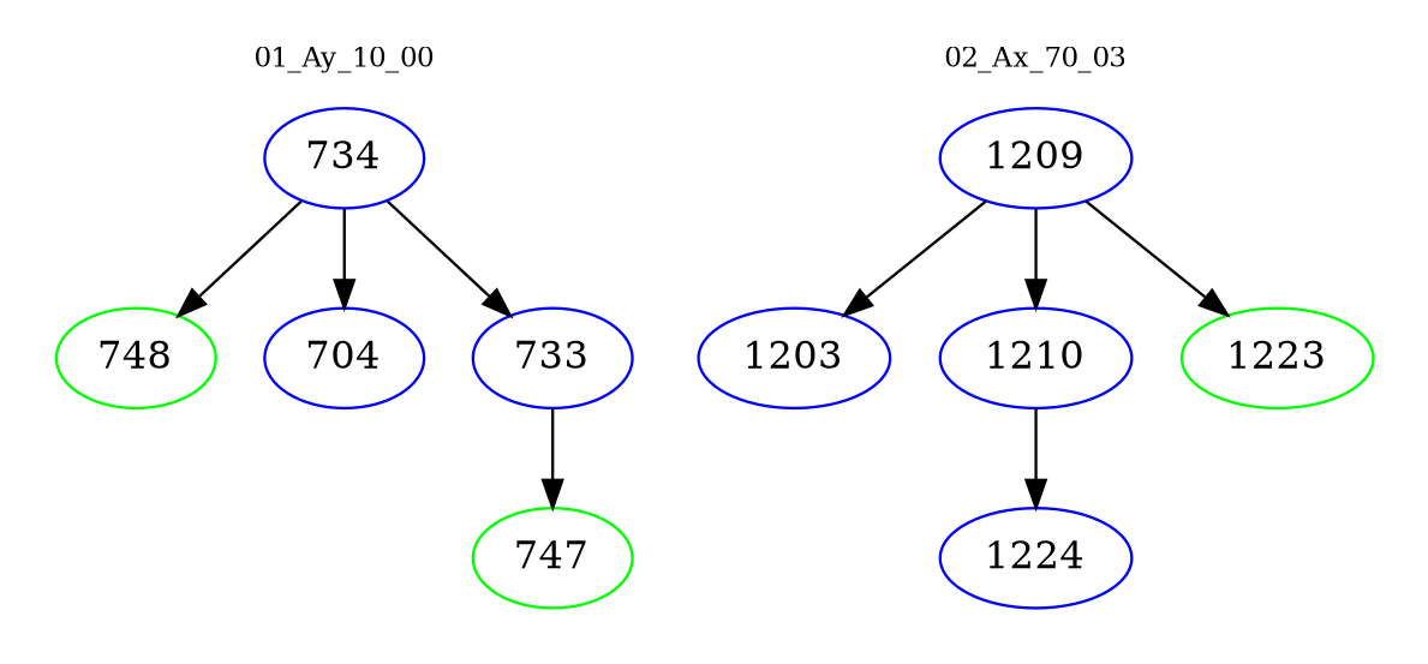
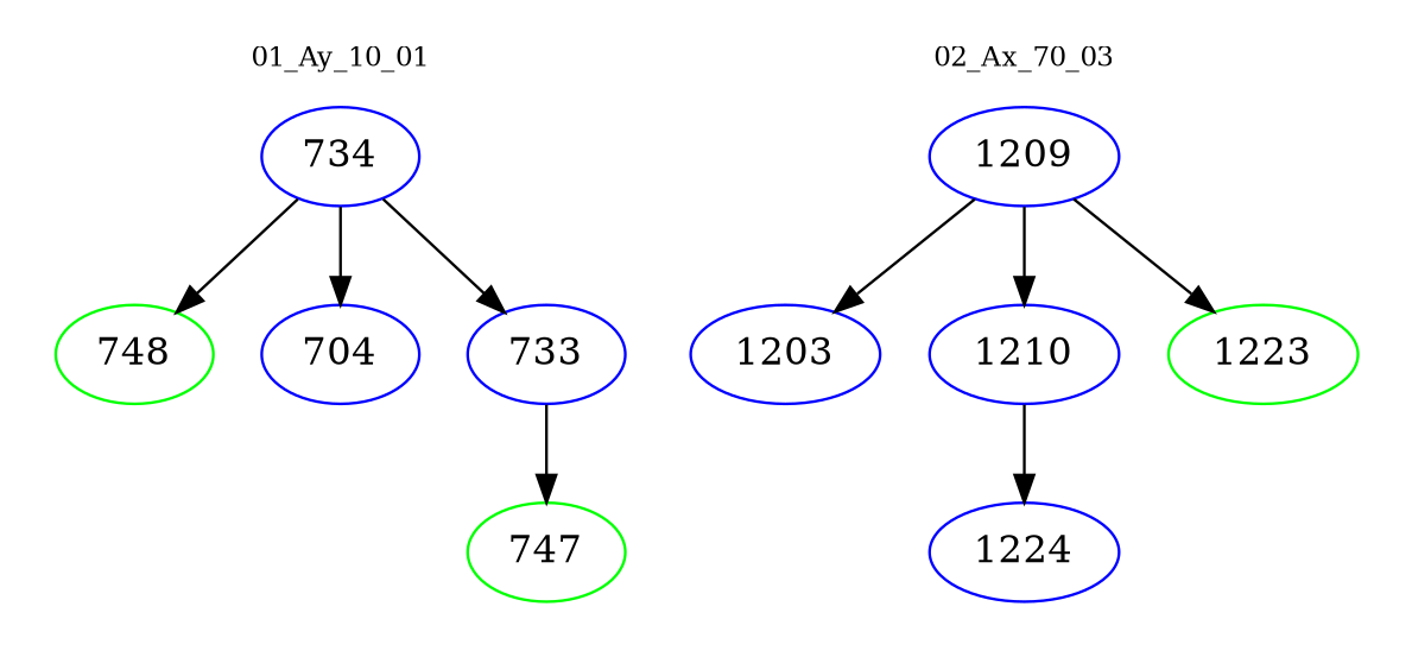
  digraph {
    node [color=blue]
    edge [color=black]
    n1 [label=734]
    n2 [color=green label=748]
    n3 [label=704]
    n4 [label=733]
    n5 [color=green label=747]
    n6 [label=1209]
    n7 [label=1203]
    n8 [label=1210]
    n9 [color=green label=1223]
    n10 [label=1224]
    subgraph cluster_1 {
      color=white
      fontsize=10
-     label="01_Ay_10_00"
+     label="01_Ay_10_01"
      n1
      n2
      n3
      n4
      n5
    }
    subgraph cluster_2 {
      color=white
      fontsize=10
      label="02_Ax_70_03"
      n6
      n7
      n8
      n9
      n10
    }
    n1 -> n2
    n1 -> n3
    n1 -> n4
    n4 -> n5
    n6 -> n7
    n6 -> n8
    n6 -> n9
    n8 -> n10
  }
